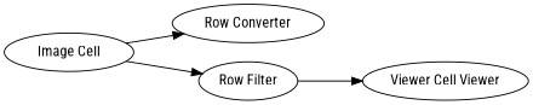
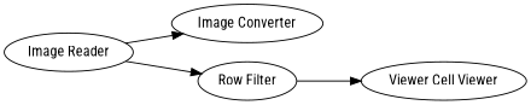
  digraph {
    fontname="Roboto Condensed"
    rankdir=LR
    node [fontname="Roboto Condensed" shape=ellipse]
    edge [fontname="Roboto Condensed"]
    n1 [label="Viewer Cell Viewer"]
-   n2 [label="Row Converter"]
+   n2 [label="Image Converter"]
    n3 [label="Row Filter"]
-   n4 [label="Image Cell"]
+   n4 [label="Image Reader"]
    n3 -> n1
    n4 -> n2
    n4 -> n3
  }
